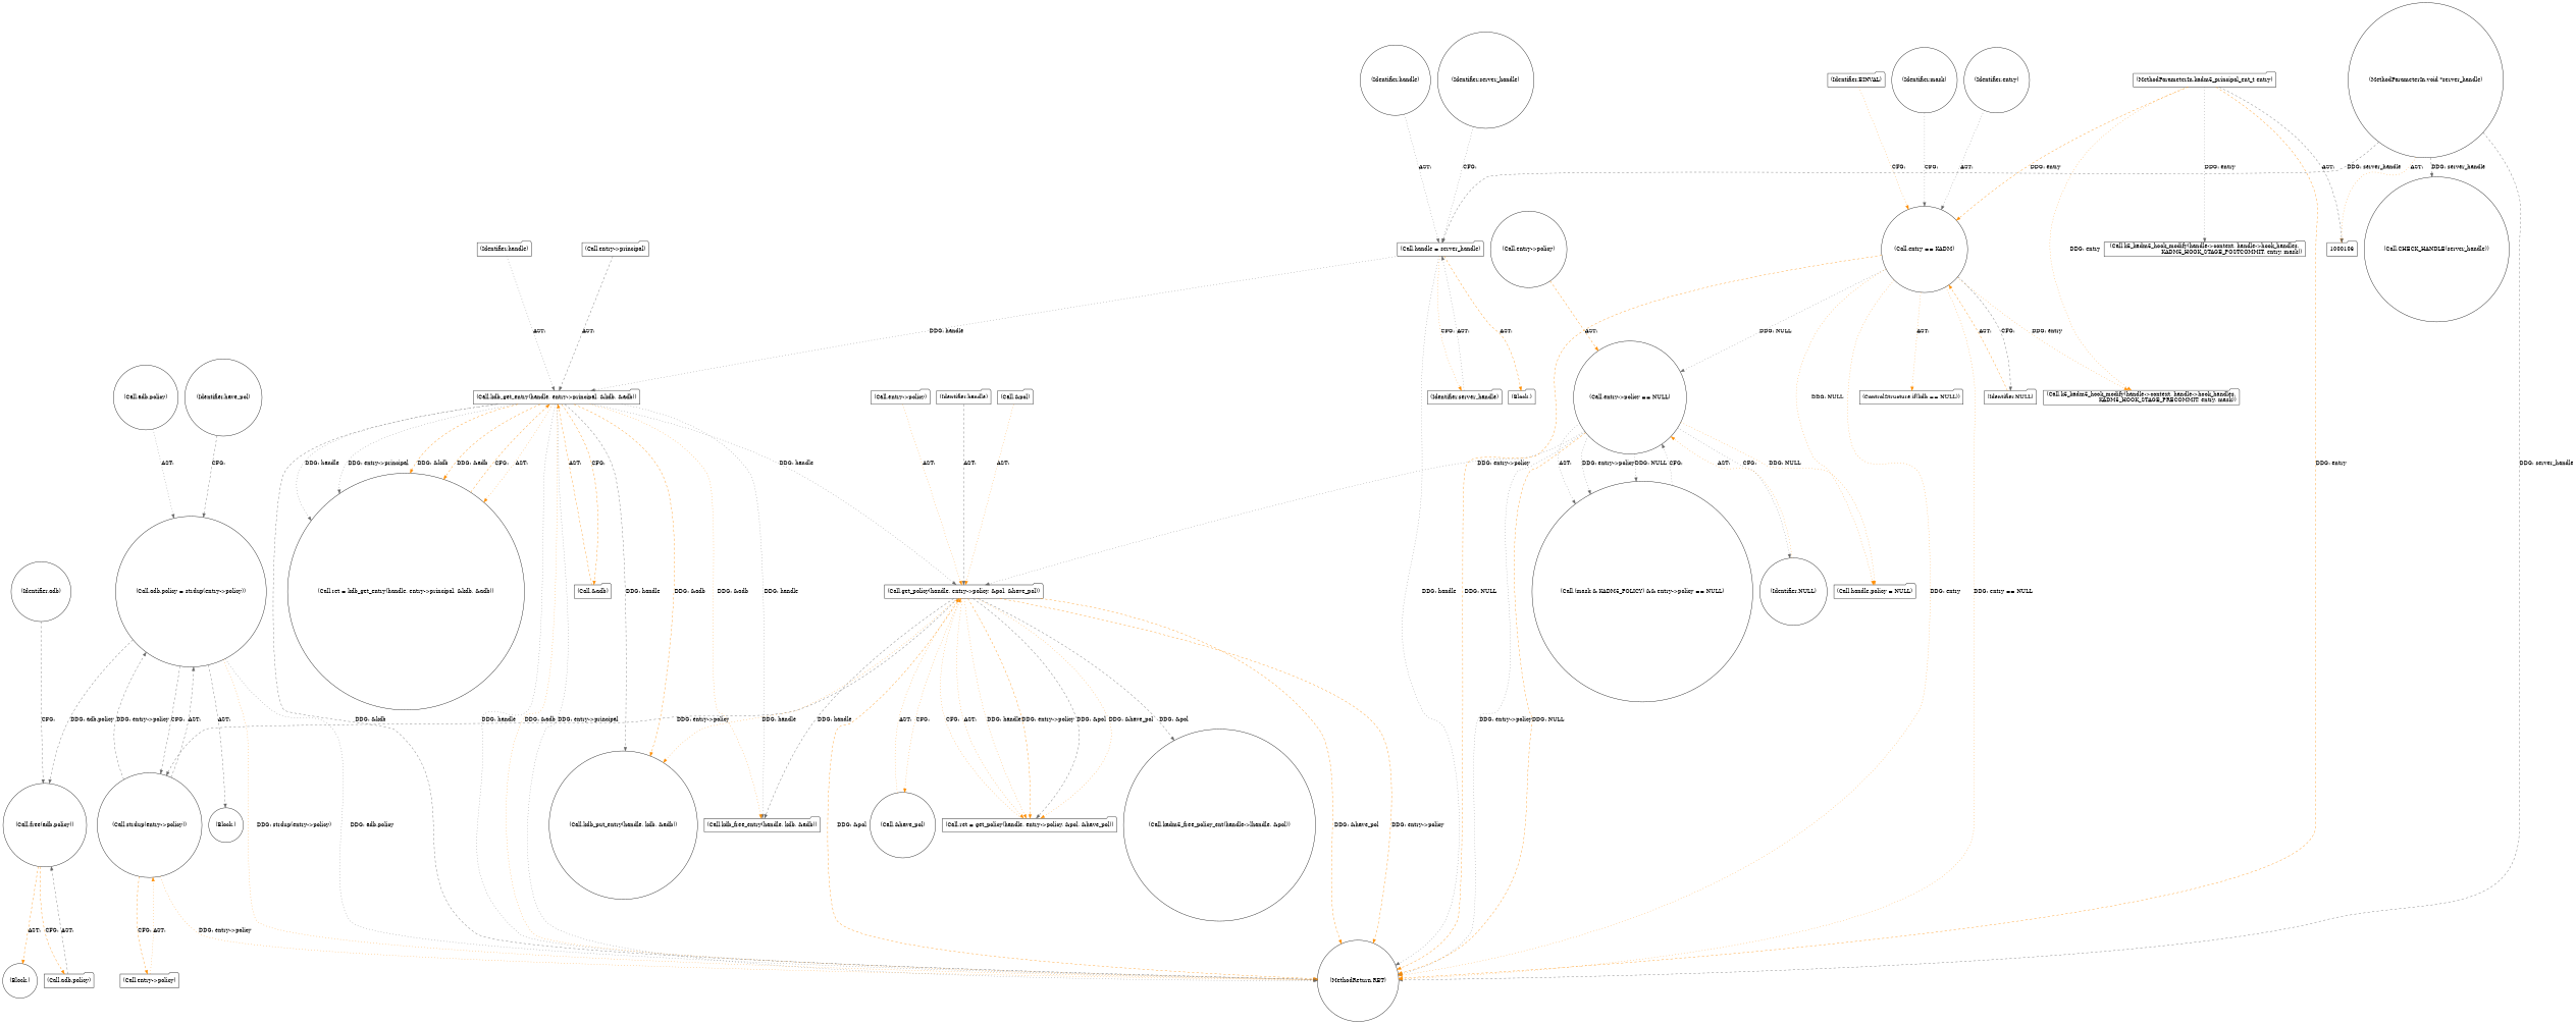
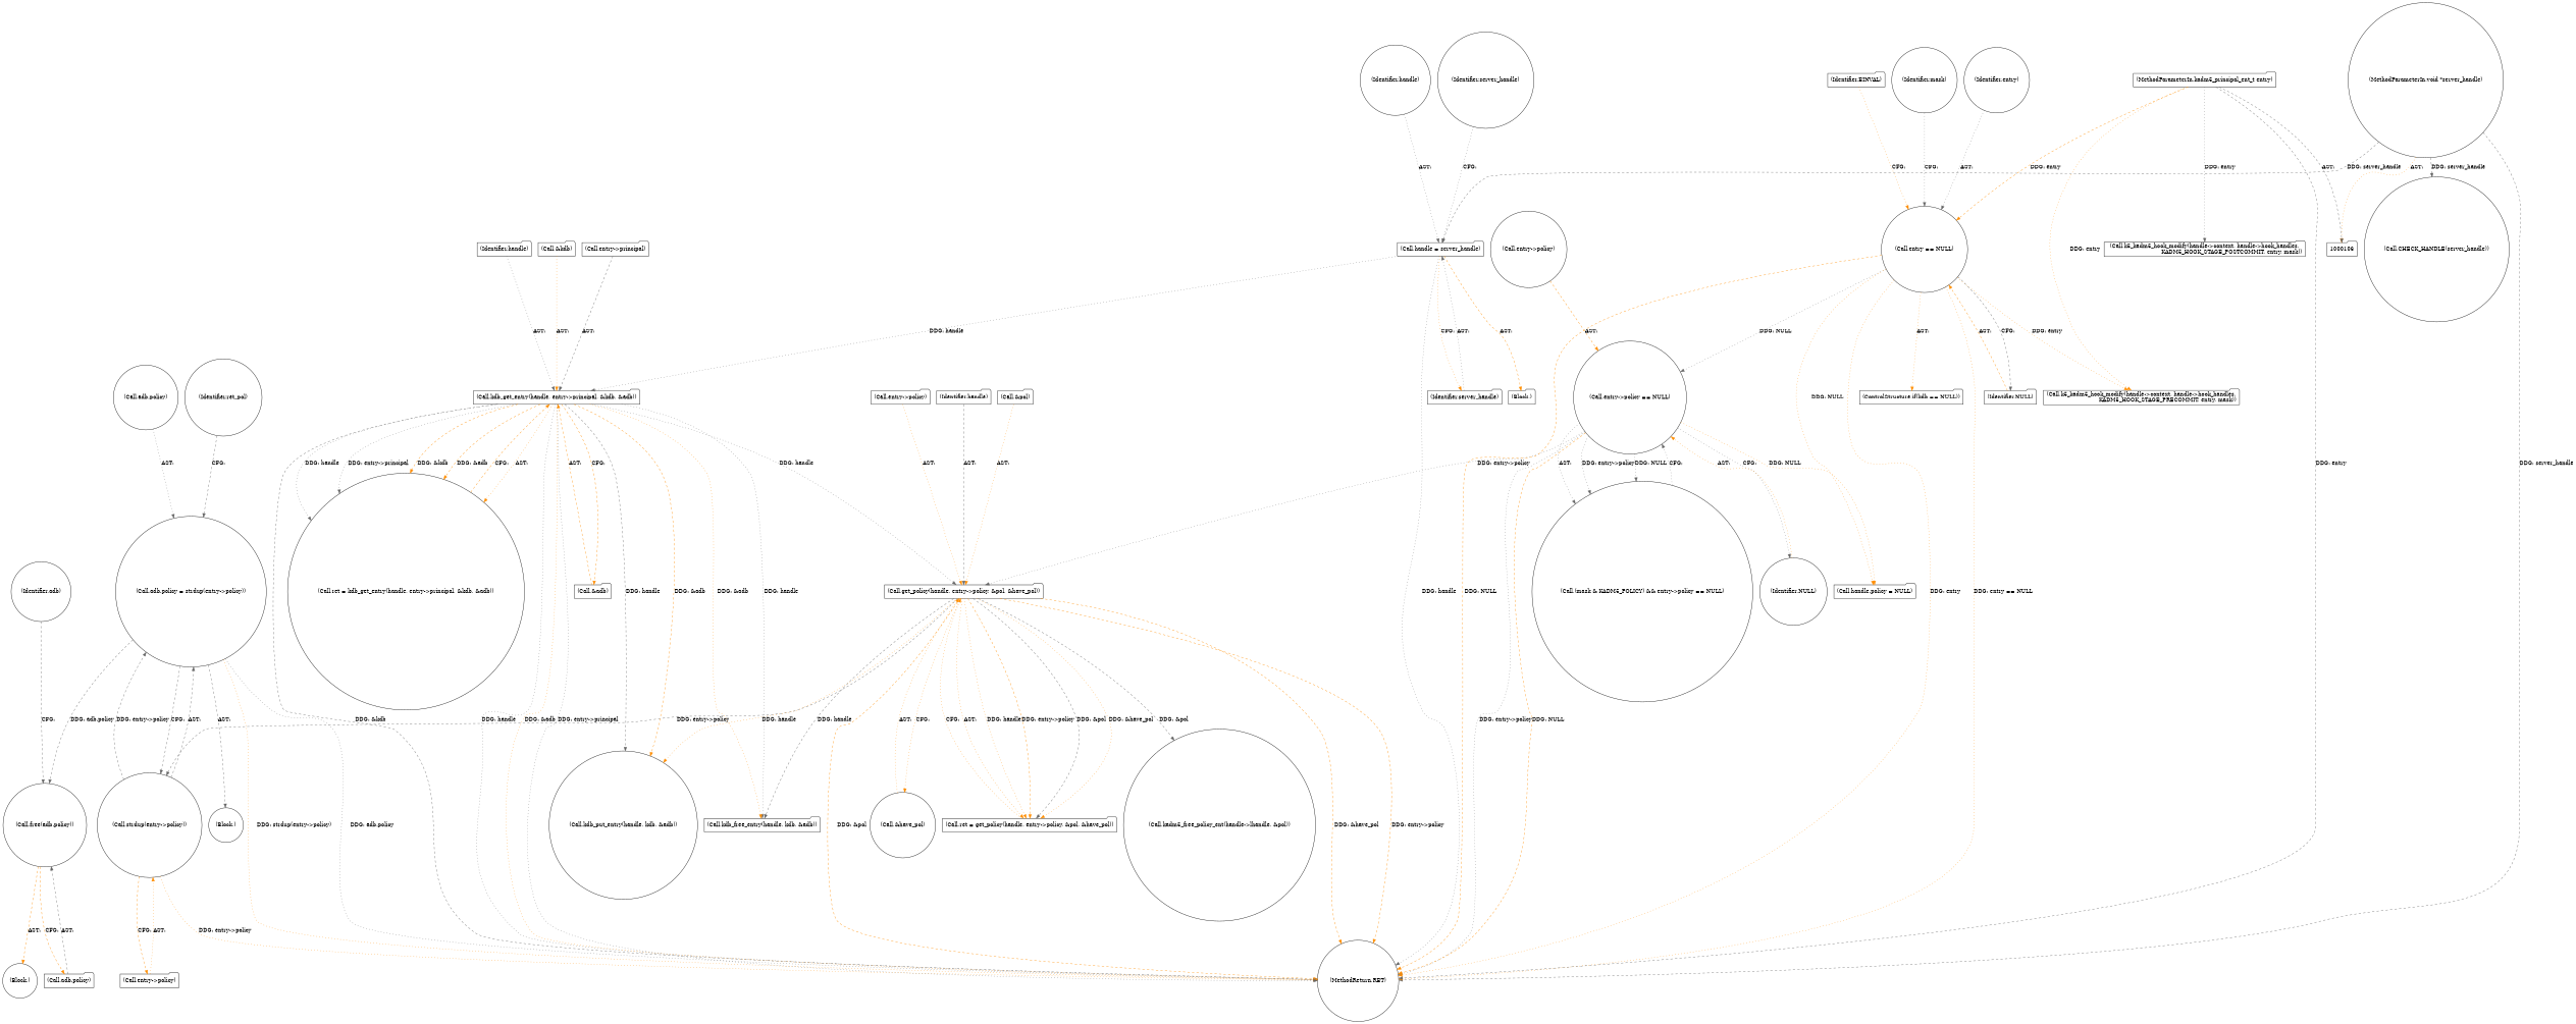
  digraph {
    node [shape=circle]
    edge [color=darkorange style=dotted]
    n1 [label="(Call,free(adb.policy))"]
    n2 [label="(Call,adb.policy)" shape=folder]
    n3 [label="(Block,)"]
    n4 [label="(Call,adb.policy = strdup(entry->policy))"]
    n5 [label="(Call,strdup(entry->policy))"]
    n6 [label="(MethodReturn,RET)"]
    n7 [label="(Block,)"]
    n8 [label="(Call,entry->policy)" shape=folder]
    n9 [label="(Call,get_policy(handle, entry->policy, &pol, &have_pol))" shape=folder]
    n10 [label="(Call,ret = get_policy(handle, entry->policy, &pol, &have_pol))" shape=folder]
    n11 [label="(Call,kadm5_free_policy_ent(handle->lhandle, &pol))"]
    n12 [label="(Call,kdb_put_entry(handle, kdb, &adb))"]
    n13 [label="(Call,&have_pol)"]
    n14 [label="(Call,kdb_free_entry(handle, kdb, &adb))" shape=folder]
    n15 [label="(Call,kdb_get_entry(handle, entry->principal, &kdb, &adb))" shape=folder]
    n16 [label="(Call,&adb)" shape=folder]
    n17 [label="(Call,ret = kdb_get_entry(handle, entry->principal, &kdb, &adb))"]
    n18 [label="(Call,handle = server_handle)" shape=folder]
    n19 [label="(Identifier,server_handle)" shape=folder]
    n20 [label="(Block,)" shape=folder]
    n21 [label="(MethodParameterIn,void *server_handle)"]
    n22 [label="(Call,CHECK_HANDLE(server_handle))"]
    1000106 [shape=folder]
    n24 [label="(Call,entry->policy == NULL)"]
    n25 [label="(Identifier,NULL)"]
    n26 [label="(Call,(mask & KADM5_POLICY) && entry->policy == NULL)"]
    n27 [label="(Call,handle.policy = NULL)" shape=folder]
-   n28 [label="(Call,entry == KADM)"]
+   n28 [label="(Call,entry == NULL)"]
    n29 [label="(ControlStructure,if(kdb == NULL))" shape=folder]
    n30 [label="(Call,k5_kadm5_hook_modify(handle->context, handle->hook_handles,\n                               KADM5_HOOK_STAGE_PRECOMMIT, entry, mask))" shape=folder]
    n31 [label="(Identifier,NULL)" shape=folder]
    n32 [label="(MethodParameterIn,kadm5_principal_ent_t entry)" shape=folder]
    n33 [label="(Call,k5_kadm5_hook_modify(handle->context, handle->hook_handles,\n                                KADM5_HOOK_STAGE_POSTCOMMIT, entry, mask))" shape=folder]
    n34 [label="(Call,&pol)" shape=folder]
    n35 [label="(Call,entry->policy)" shape=folder]
-   n36 [label="(Identifier,have_pol)"]
+   n36 [label="(Identifier,ret_pol)"]
    n37 [label="(Identifier,handle)" shape=folder]
    n38 [label="(Call,entry->principal)" shape=folder]
    n39 [label="(Identifier,EINVAL)" shape=folder]
    n40 [label="(Identifier,mask)"]
    n41 [label="(Identifier,server_handle)"]
    n42 [label="(Call,entry->policy)"]
    n43 [label="(Identifier,handle)"]
    n44 [label="(Identifier,handle)" shape=folder]
+   n45 [label="(Call,&kdb)" shape=folder]
    n46 [label="(Call,adb.policy)"]
    n47 [label="(Identifier,entry)"]
    n48 [label="(Identifier,adb)"]
    n1 -> n2 [label="CFG: " style=dashed]
    n1 -> n3 [label="AST: " style=dashed]
    n2 -> n1 [color=gray40 label="AST: " style=dashed]
    n4 -> n1 [color=gray40 label="DDG: adb.policy" style=dashed]
    n4 -> n5 [color=gray40 label="CFG: " style=dashed]
    n4 -> n6 [color=gray40 label="DDG: adb.policy"]
    n4 -> n6 [label="DDG: strdup(entry->policy)"]
    n4 -> n7 [color=gray40 label="AST: " style=dashed]
    n5 -> n4 [color=gray40 label="AST: " style=dashed]
    n5 -> n4 [color=gray40 label="DDG: entry->policy" style=dashed]
    n5 -> n6 [label="DDG: entry->policy"]
    n5 -> n8 [label="CFG: " style=dashed]
    n8 -> n5 [label="AST: "]
    n9 -> n5 [color=gray40 label="DDG: entry->policy" style=dashed]
    n9 -> n6 [label="DDG: &have_pol" style=dashed]
    n9 -> n6 [label="DDG: entry->policy" style=dashed]
    n9 -> n6 [label="DDG: &pol" style=dashed]
    n9 -> n10 [label="AST: "]
    n9 -> n10 [label="DDG: handle"]
    n9 -> n10 [label="DDG: entry->policy" style=dashed]
    n9 -> n10 [color=gray40 label="DDG: &pol" style=dashed]
    n9 -> n10 [label="DDG: &have_pol"]
    n9 -> n11 [color=gray40 label="DDG: &pol" style=dashed]
    n9 -> n12 [label="DDG: handle"]
    n9 -> n13 [label="CFG: "]
    n9 -> n14 [color=gray40 label="DDG: handle" style=dashed]
    n10 -> n9 [label="CFG: "]
    n13 -> n9 [label="AST: "]
    n15 -> n6 [color=gray40 label="DDG: &kdb" style=dashed]
    n15 -> n6 [color=gray40 label="DDG: handle"]
    n15 -> n6 [label="DDG: &adb"]
    n15 -> n6 [color=gray40 label="DDG: entry->principal"]
    n15 -> n9 [color=gray40 label="DDG: handle"]
    n15 -> n12 [color=gray40 label="DDG: handle" style=dashed]
    n15 -> n12 [label="DDG: &adb" style=dashed]
    n15 -> n14 [color=gray40 label="DDG: handle"]
    n15 -> n14 [label="DDG: &adb"]
    n15 -> n16 [label="CFG: " style=dashed]
    n15 -> n17 [label="AST: "]
    n15 -> n17 [color=gray40 label="DDG: handle"]
    n15 -> n17 [color=gray40 label="DDG: entry->principal"]
    n15 -> n17 [label="DDG: &kdb" style=dashed]
    n15 -> n17 [label="DDG: &adb" style=dashed]
    n16 -> n15 [label="AST: " style=dashed]
    n17 -> n15 [label="CFG: " style=dashed]
    n18 -> n6 [color=gray40 label="DDG: handle"]
    n18 -> n15 [color=gray40 label="DDG: handle"]
    n18 -> n19 [label="CFG: "]
    n18 -> n20 [label="AST: " style=dashed]
    n19 -> n18 [color=gray40 label="AST: "]
    n21 -> n6 [color=gray40 label="DDG: server_handle" style=dashed]
    n21 -> n18 [color=gray40 label="DDG: server_handle" style=dashed]
    n21 -> n22 [color=gray40 label="DDG: server_handle" style=dashed]
    n21 -> 1000106 [label="AST: "]
    n24 -> n6 [color=gray40 label="DDG: entry->policy"]
    n24 -> n6 [label="DDG: NULL" style=dashed]
    n24 -> n9 [color=gray40 label="DDG: entry->policy"]
    n24 -> n25 [color=gray40 label="CFG: "]
    n24 -> n26 [color=gray40 label="AST: "]
    n24 -> n26 [color=gray40 label="DDG: entry->policy"]
    n24 -> n26 [color=gray40 label="DDG: NULL"]
    n24 -> n27 [label="DDG: NULL"]
    n25 -> n24 [label="AST: "]
    n26 -> n24 [color=gray40 label="CFG: "]
    n28 -> n6 [label="DDG: entry"]
    n28 -> n6 [label="DDG: entry == NULL"]
    n28 -> n6 [label="DDG: NULL" style=dashed]
    n28 -> n24 [color=gray40 label="DDG: NULL"]
    n28 -> n27 [label="DDG: NULL"]
    n28 -> n29 [label="AST: "]
    n28 -> n30 [label="DDG: entry"]
    n28 -> n31 [color=gray40 label="CFG: " style=dashed]
    n31 -> n28 [label="AST: " style=dashed]
-   n32 -> n6 [label="DDG: entry" style=dashed]
+   n32 -> n6 [color=gray40 label="DDG: entry" style=dashed]
    n32 -> 1000106 [color=gray40 label="AST: " style=dashed]
    n32 -> n28 [label="DDG: entry" style=dashed]
    n32 -> n30 [label="DDG: entry"]
    n32 -> n33 [color=gray40 label="DDG: entry"]
    n34 -> n9 [label="AST: "]
    n35 -> n9 [label="AST: "]
    n36 -> n4 [color=gray40 label="CFG: " style=dashed]
    n37 -> n9 [color=gray40 label="AST: " style=dashed]
    n38 -> n15 [color=gray40 label="AST: " style=dashed]
    n39 -> n28 [label="CFG: "]
    n40 -> n28 [color=gray40 label="CFG: "]
    n41 -> n18 [color=gray40 label="CFG: "]
    n42 -> n24 [label="AST: " style=dashed]
    n43 -> n18 [color=gray40 label="AST: "]
    n44 -> n15 [color=gray40 label="AST: "]
+   n45 -> n15 [label="AST: "]
    n46 -> n4 [color=gray40 label="AST: "]
    n47 -> n28 [color=gray40 label="AST: "]
    n48 -> n1 [color=gray40 label="CFG: " style=dashed]
  }
